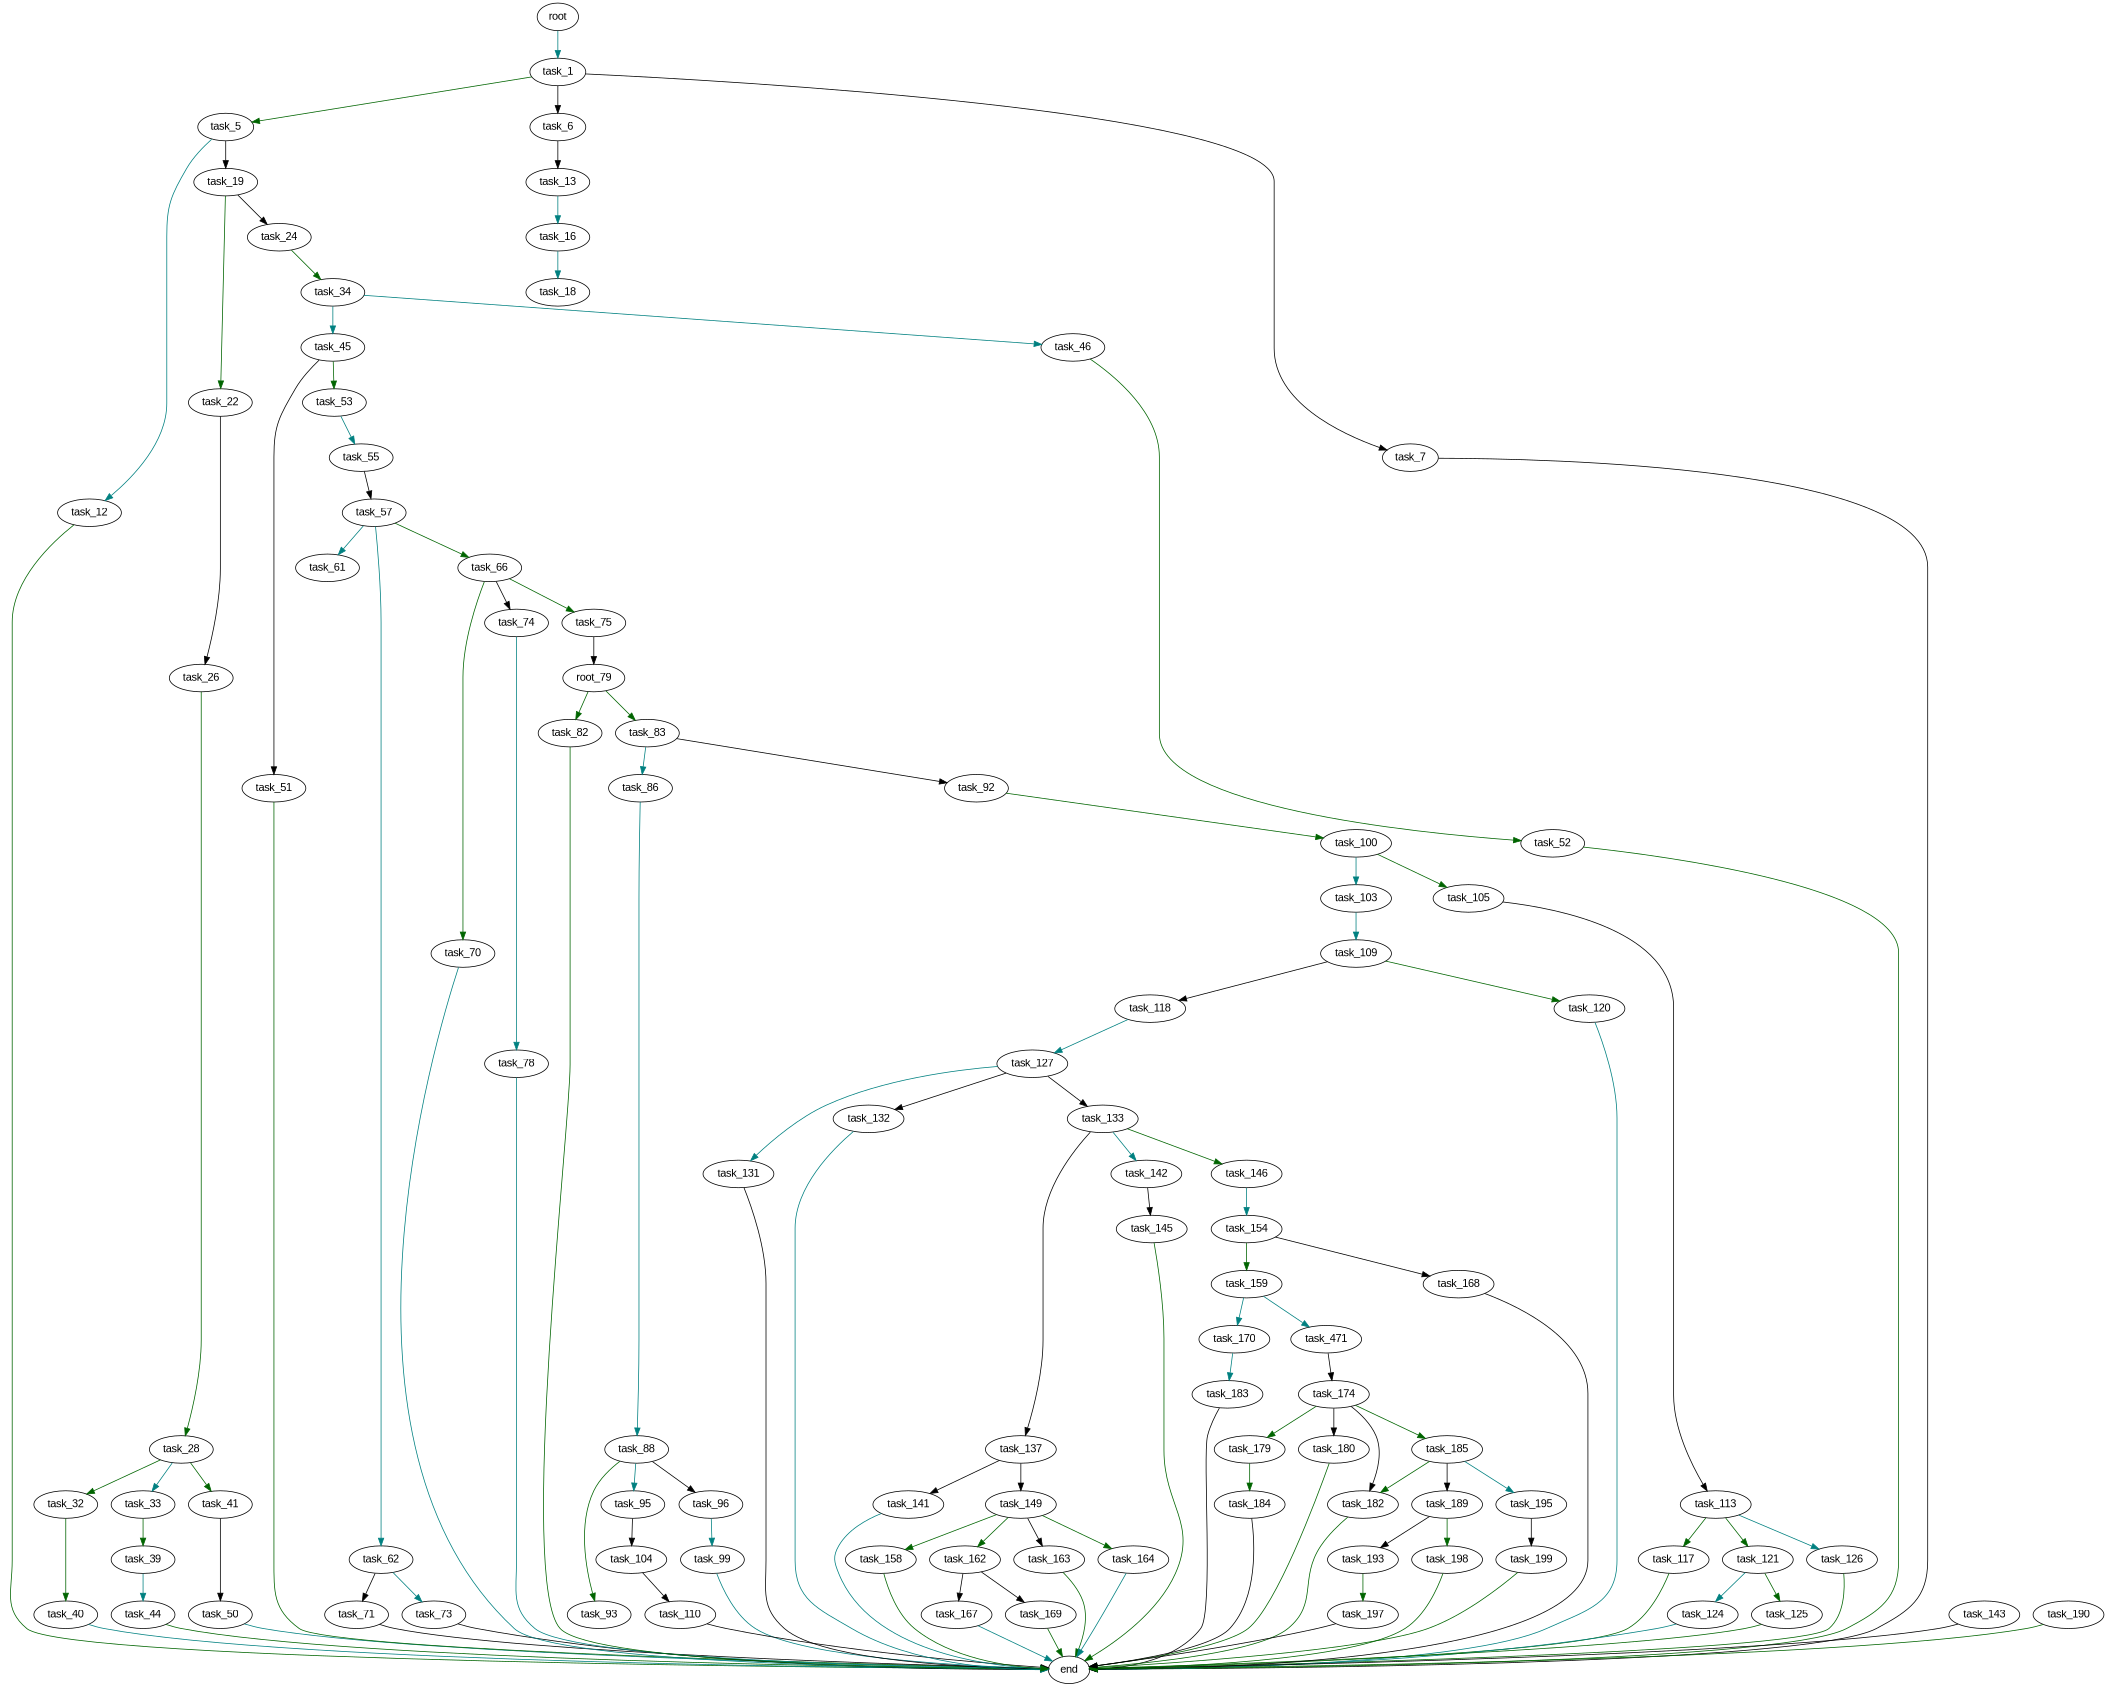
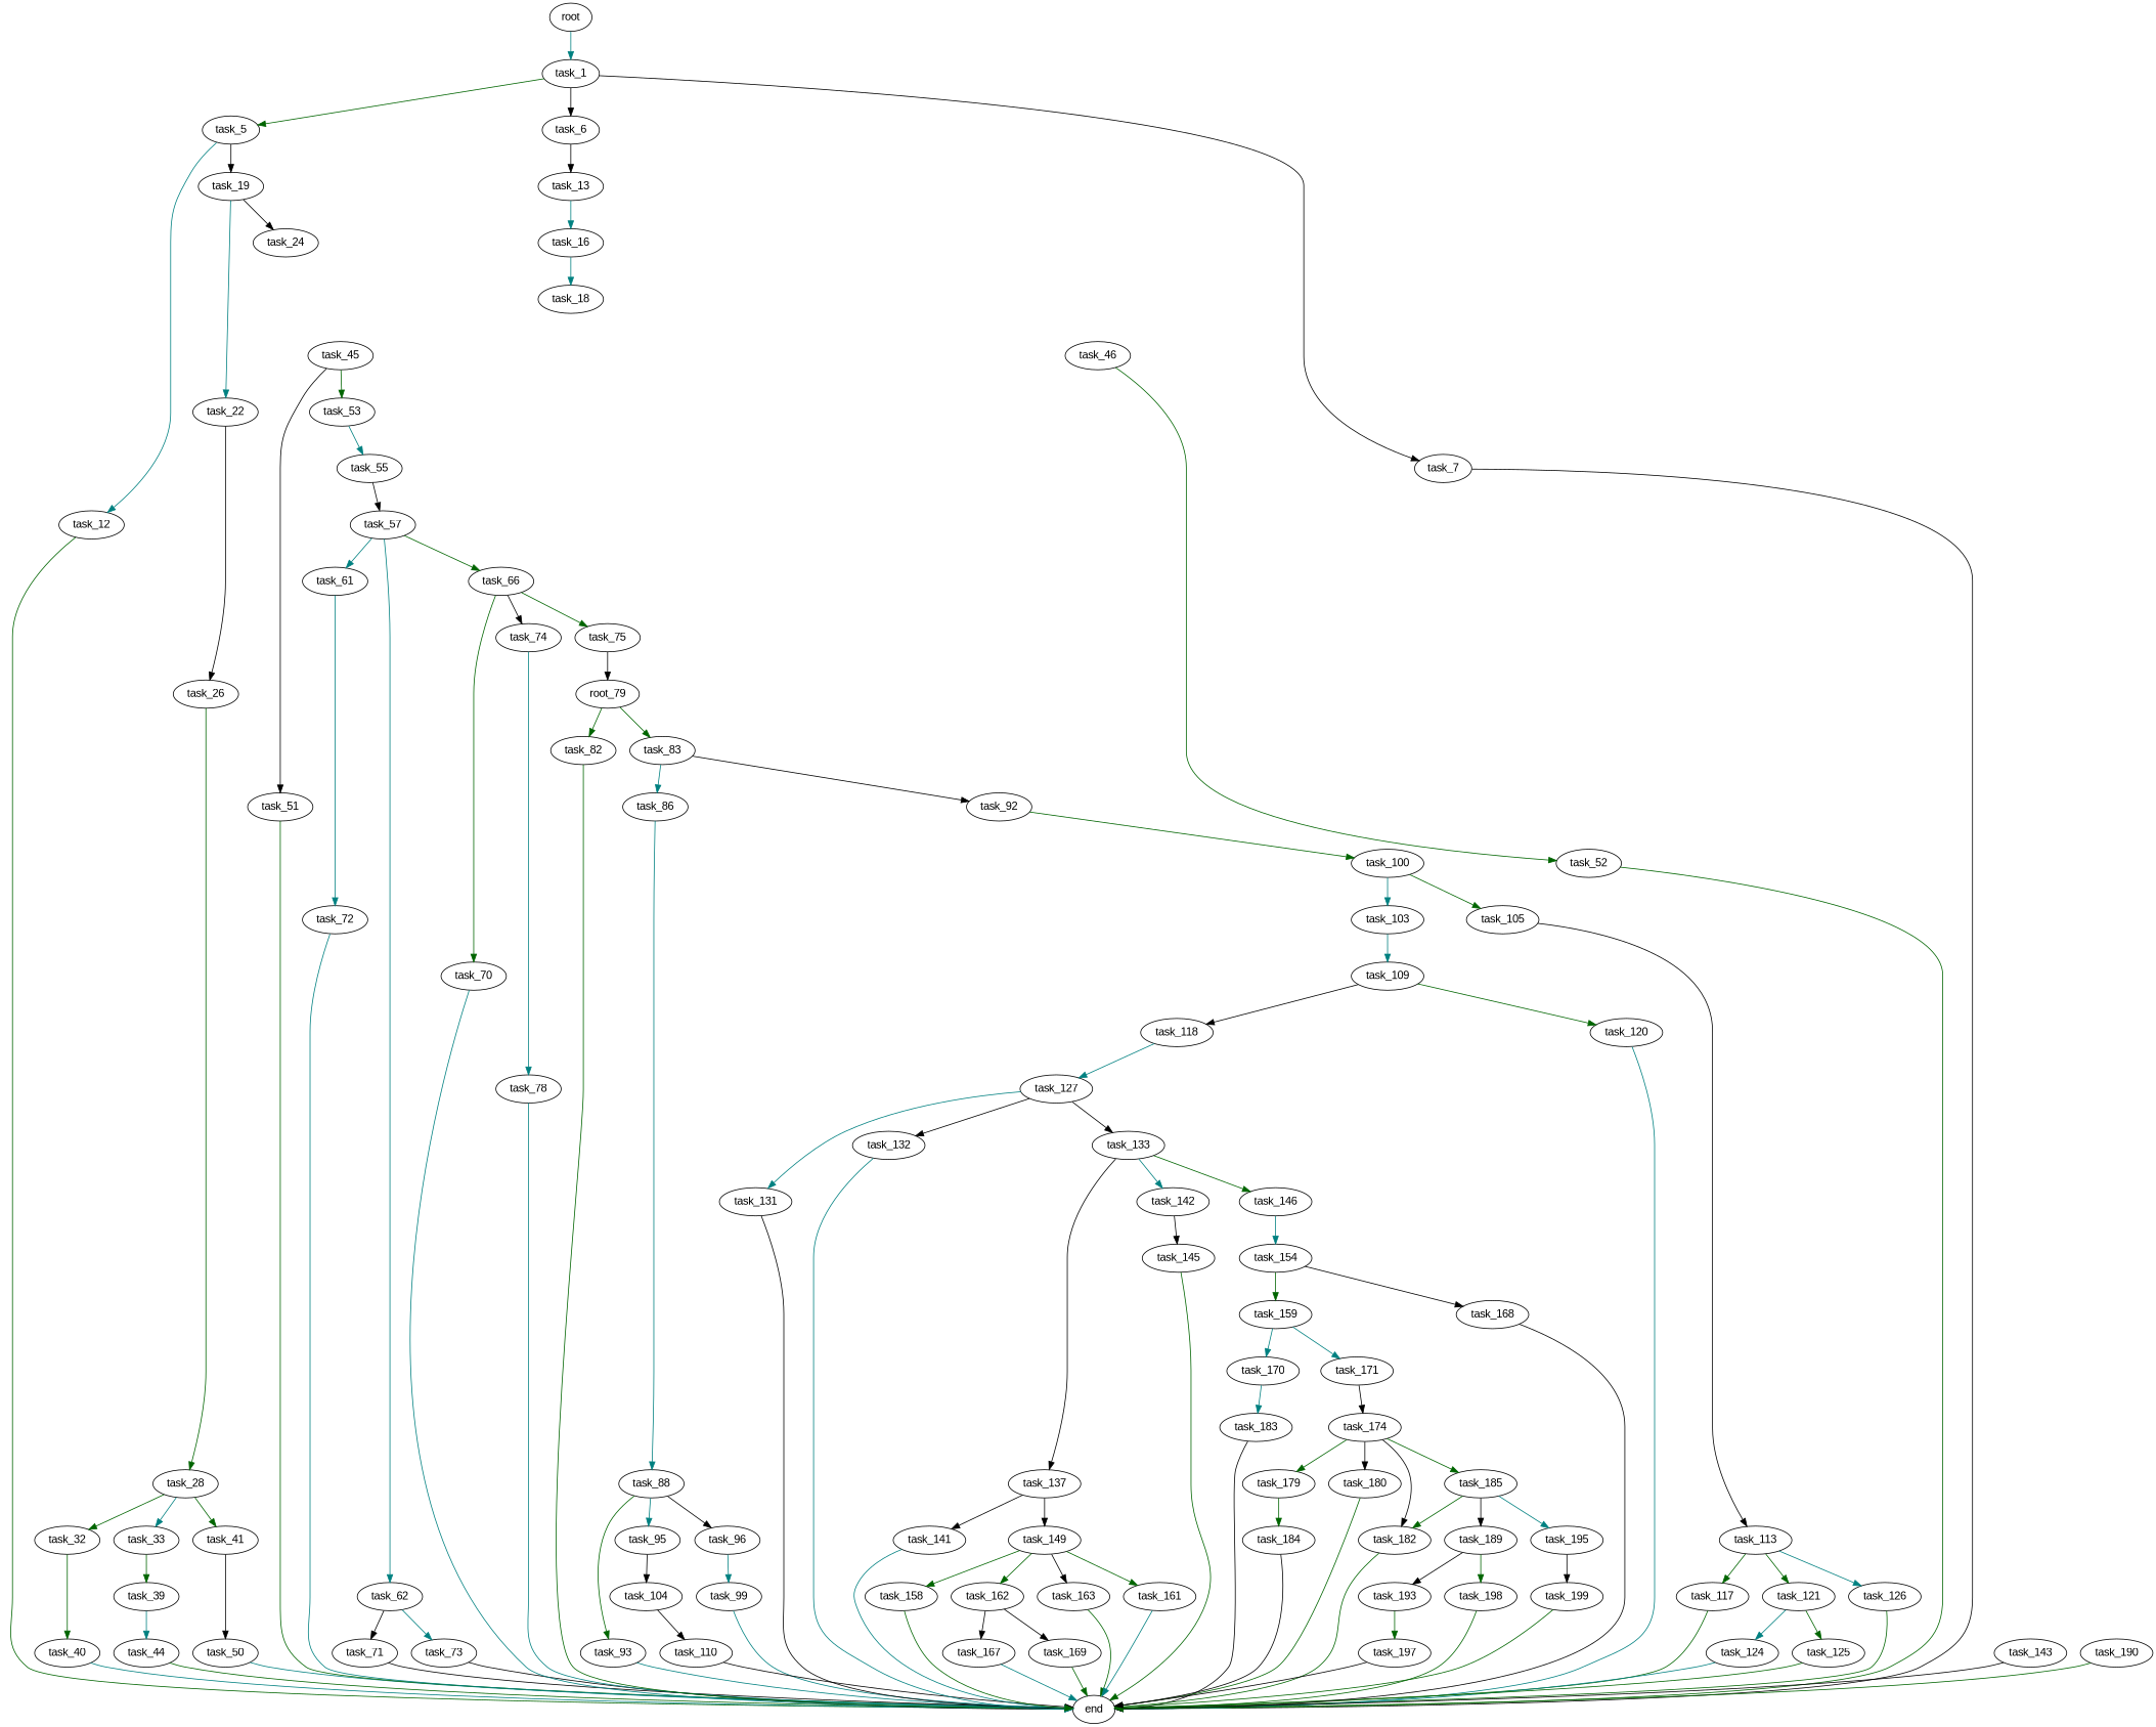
  digraph {
    fontname="Liberation Sans"
    node [fontname="Liberation Sans"]
    edge [color=darkgreen fontname="Liberation Sans"]
    root
    task_1
    task_5
    task_6
    task_7
    task_12
    task_19
    task_13
    end
    task_22
    task_24
    task_16
    task_18
    task_26
-   task_34
    task_28
    task_45
    task_46
    task_32
    task_33
    task_41
    task_40
    task_39
    task_50
    task_44
    task_51
    task_53
    task_52
    task_55
    task_57
    task_61
    task_62
    task_66
+   task_72
    task_71
    task_73
    task_70
    task_74
    task_75
    task_78
    n41 [label=root_79]
    task_82
    task_83
    task_86
    task_92
    task_88
    task_100
    task_93
    task_95
    task_96
    task_104
    task_99
    task_103
    task_105
    task_110
    task_109
    task_113
    task_118
    task_120
    task_117
    task_121
    task_126
    task_127
    task_124
    task_125
    task_131
    task_132
    task_133
    task_137
    task_142
    task_146
    task_141
    task_149
    task_145
    task_154
    task_143
    task_158
    task_162
    task_163
-   task_164
+   task_164 [label=task_161]
    task_159
    task_168
    task_167
    task_169
    task_170
-   task_171 [label=task_471]
+   task_171
    task_183
    task_174
    task_179
    task_180
    task_182
    task_185
    task_184
    task_189
    task_195
    task_193
    task_198
    task_190
    task_199
    task_197
    root -> task_1 [color=teal]
    task_1 -> task_5
    task_1 -> task_6 [color=black]
    task_1 -> task_7 [color=black]
    task_5 -> task_12 [color=teal]
    task_5 -> task_19 [color=black]
    task_6 -> task_13 [color=black]
    task_7 -> end [color=black]
    task_12 -> end
-   task_19 -> task_22
+   task_19 -> task_22 [color=teal]
    task_19 -> task_24 [color=black]
    task_13 -> task_16 [color=teal]
    task_22 -> task_26 [color=black]
-   task_24 -> task_34
    task_16 -> task_18 [color=teal]
    task_26 -> task_28
-   task_34 -> task_45 [color=teal]
-   task_34 -> task_46 [color=teal]
    task_28 -> task_32
    task_28 -> task_33 [color=teal]
    task_28 -> task_41
    task_45 -> task_51 [color=black]
    task_45 -> task_53
    task_46 -> task_52
    task_32 -> task_40
    task_33 -> task_39
    task_41 -> task_50 [color=black]
    task_40 -> end [color=teal]
    task_39 -> task_44 [color=teal]
    task_50 -> end [color=teal]
    task_44 -> end
    task_51 -> end
    task_53 -> task_55 [color=teal]
    task_52 -> end
    task_55 -> task_57 [color=black]
    task_57 -> task_61 [color=teal]
    task_57 -> task_62 [color=teal]
    task_57 -> task_66
+   task_61 -> task_72 [color=teal]
    task_62 -> task_71 [color=black]
    task_62 -> task_73 [color=teal]
    task_66 -> task_70
    task_66 -> task_74 [color=black]
    task_66 -> task_75
+   task_72 -> end [color=teal]
    task_71 -> end [color=black]
    task_73 -> end [color=black]
    task_70 -> end [color=teal]
    task_74 -> task_78 [color=teal]
    task_75 -> n41 [color=black]
    task_78 -> end [color=teal]
    n41 -> task_82
    n41 -> task_83
    task_82 -> end
    task_83 -> task_86 [color=teal]
    task_83 -> task_92 [color=black]
    task_86 -> task_88 [color=teal]
    task_92 -> task_100
    task_88 -> task_93
    task_88 -> task_95 [color=teal]
    task_88 -> task_96 [color=black]
    task_100 -> task_103 [color=teal]
    task_100 -> task_105
+   task_93 -> end [color=teal]
    task_95 -> task_104 [color=black]
    task_96 -> task_99 [color=teal]
    task_104 -> task_110 [color=black]
    task_99 -> end [color=teal]
    task_103 -> task_109 [color=teal]
    task_105 -> task_113 [color=black]
    task_110 -> end [color=black]
    task_109 -> task_118 [color=black]
    task_109 -> task_120
    task_113 -> task_117
    task_113 -> task_121
    task_113 -> task_126 [color=teal]
    task_118 -> task_127 [color=teal]
    task_120 -> end [color=teal]
    task_117 -> end
    task_121 -> task_124 [color=teal]
    task_121 -> task_125
    task_126 -> end
    task_127 -> task_131 [color=teal]
    task_127 -> task_132 [color=black]
    task_127 -> task_133 [color=black]
    task_124 -> end [color=teal]
    task_125 -> end
    task_131 -> end [color=black]
    task_132 -> end [color=teal]
    task_133 -> task_137 [color=black]
    task_133 -> task_142 [color=teal]
    task_133 -> task_146
    task_137 -> task_141 [color=black]
    task_137 -> task_149 [color=black]
    task_142 -> task_145 [color=black]
    task_146 -> task_154 [color=teal]
    task_141 -> end [color=teal]
    task_149 -> task_158
    task_149 -> task_162
    task_149 -> task_163 [color=black]
    task_149 -> task_164
    task_145 -> end
    task_154 -> task_159
    task_154 -> task_168 [color=black]
    task_143 -> end [color=black]
    task_158 -> end
    task_162 -> task_167 [color=black]
    task_162 -> task_169 [color=black]
    task_163 -> end
    task_164 -> end [color=teal]
    task_159 -> task_170 [color=teal]
    task_159 -> task_171 [color=teal]
    task_168 -> end [color=black]
    task_167 -> end [color=teal]
    task_169 -> end
    task_170 -> task_183 [color=teal]
    task_171 -> task_174 [color=black]
    task_183 -> end [color=black]
    task_174 -> task_179
    task_174 -> task_180 [color=black]
    task_174 -> task_182 [color=black]
    task_174 -> task_185
    task_179 -> task_184
    task_180 -> end
    task_182 -> end
    task_185 -> task_182
    task_185 -> task_189 [color=black]
    task_185 -> task_195 [color=teal]
    task_184 -> end [color=black]
    task_189 -> task_193 [color=black]
    task_189 -> task_198
    task_195 -> task_199 [color=black]
    task_193 -> task_197
    task_198 -> end
    task_190 -> end
    task_199 -> end
    task_197 -> end [color=black]
  }
